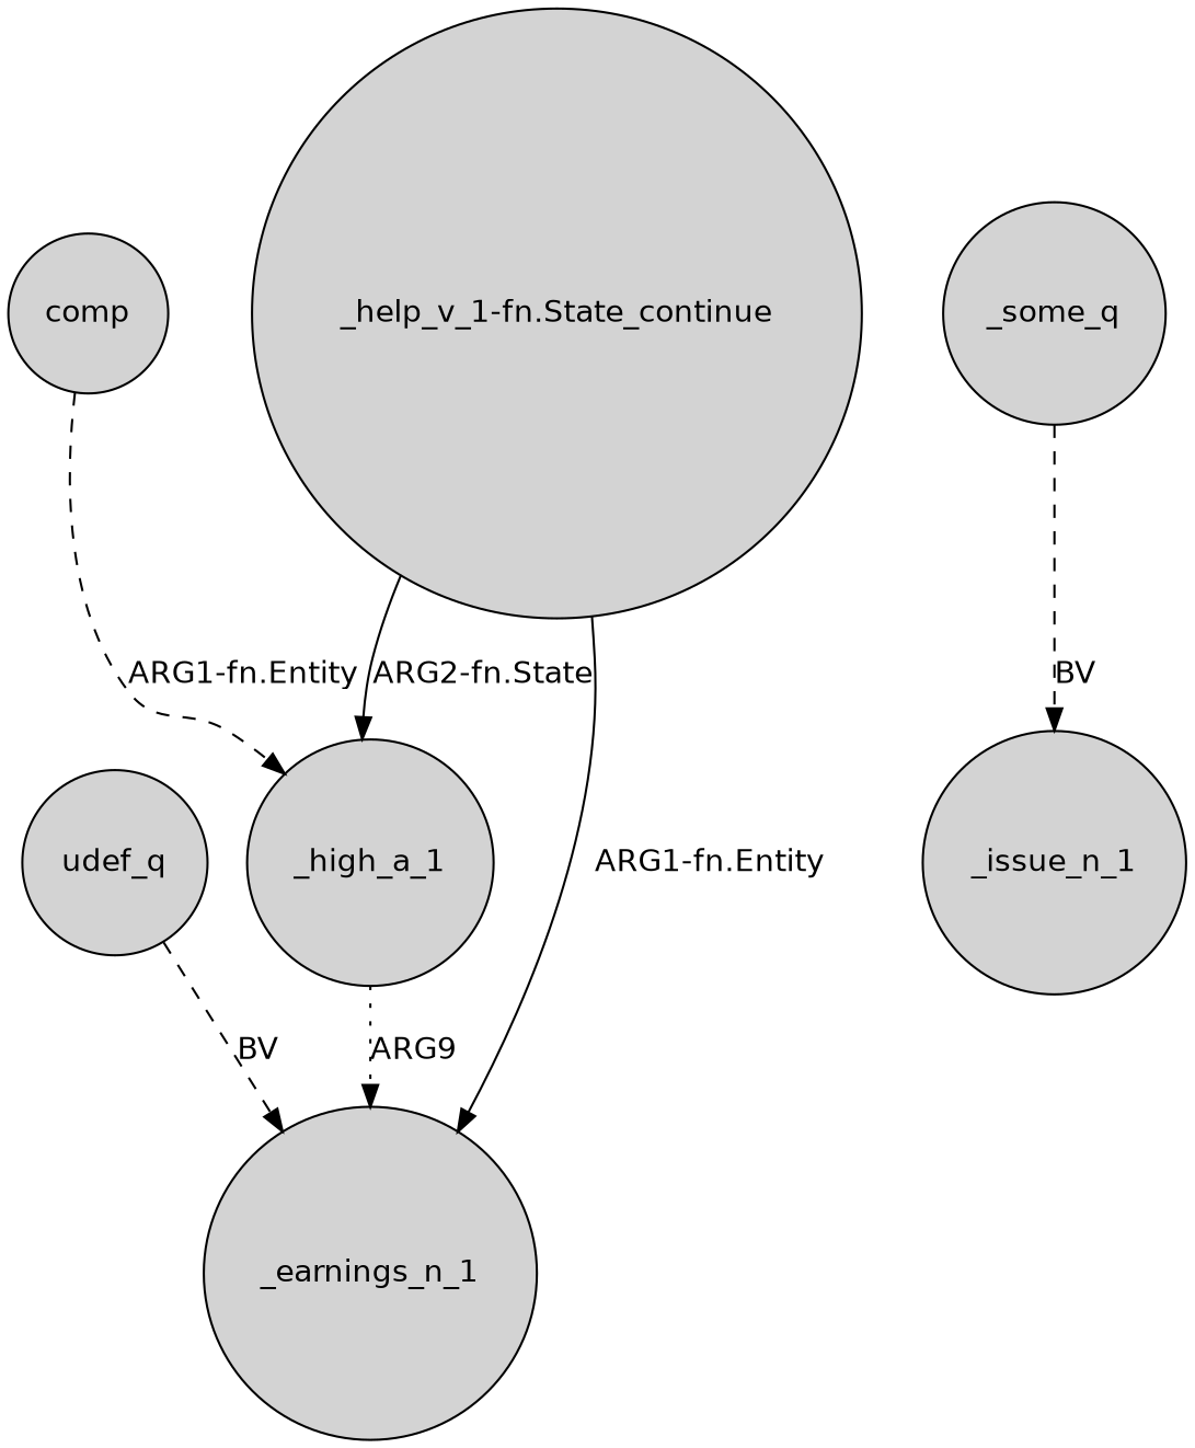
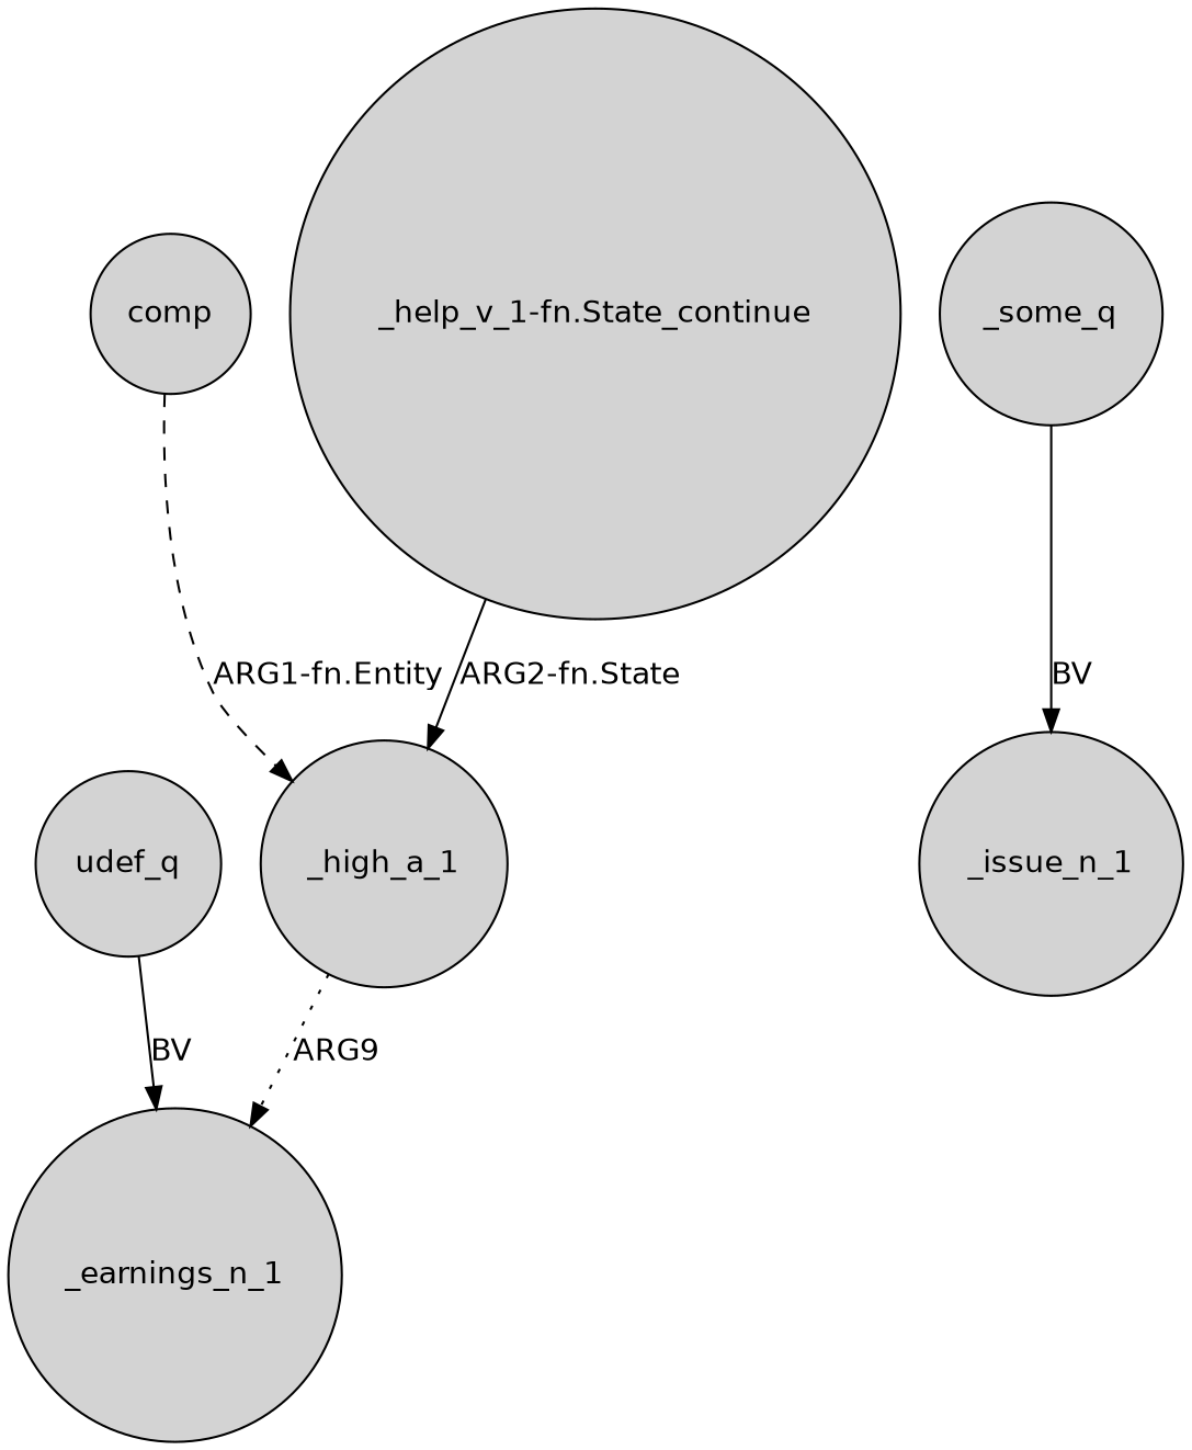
  digraph {
    fontname="DejaVu Sans"
    node [fontname="DejaVu Sans" shape=circle style=filled]
    edge [fontname="DejaVu Sans" style=solid]
    udef_q
    _earnings_n_1
    _high_a_1
    comp
    "_help_v_1-fn.State_continue"
    _some_q
    _issue_n_1
-   udef_q -> _earnings_n_1 [label=BV style=dashed]
+   udef_q -> _earnings_n_1 [label=BV]
    _high_a_1 -> _earnings_n_1 [label=ARG9 style=dotted]
    comp -> _high_a_1 [label="ARG1-fn.Entity" style=dashed]
-   "_help_v_1-fn.State_continue" -> _earnings_n_1 [label="ARG1-fn.Entity"]
    "_help_v_1-fn.State_continue" -> _high_a_1 [label="ARG2-fn.State"]
-   _some_q -> _issue_n_1 [label=BV style=dashed]
+   _some_q -> _issue_n_1 [label=BV]
  }
